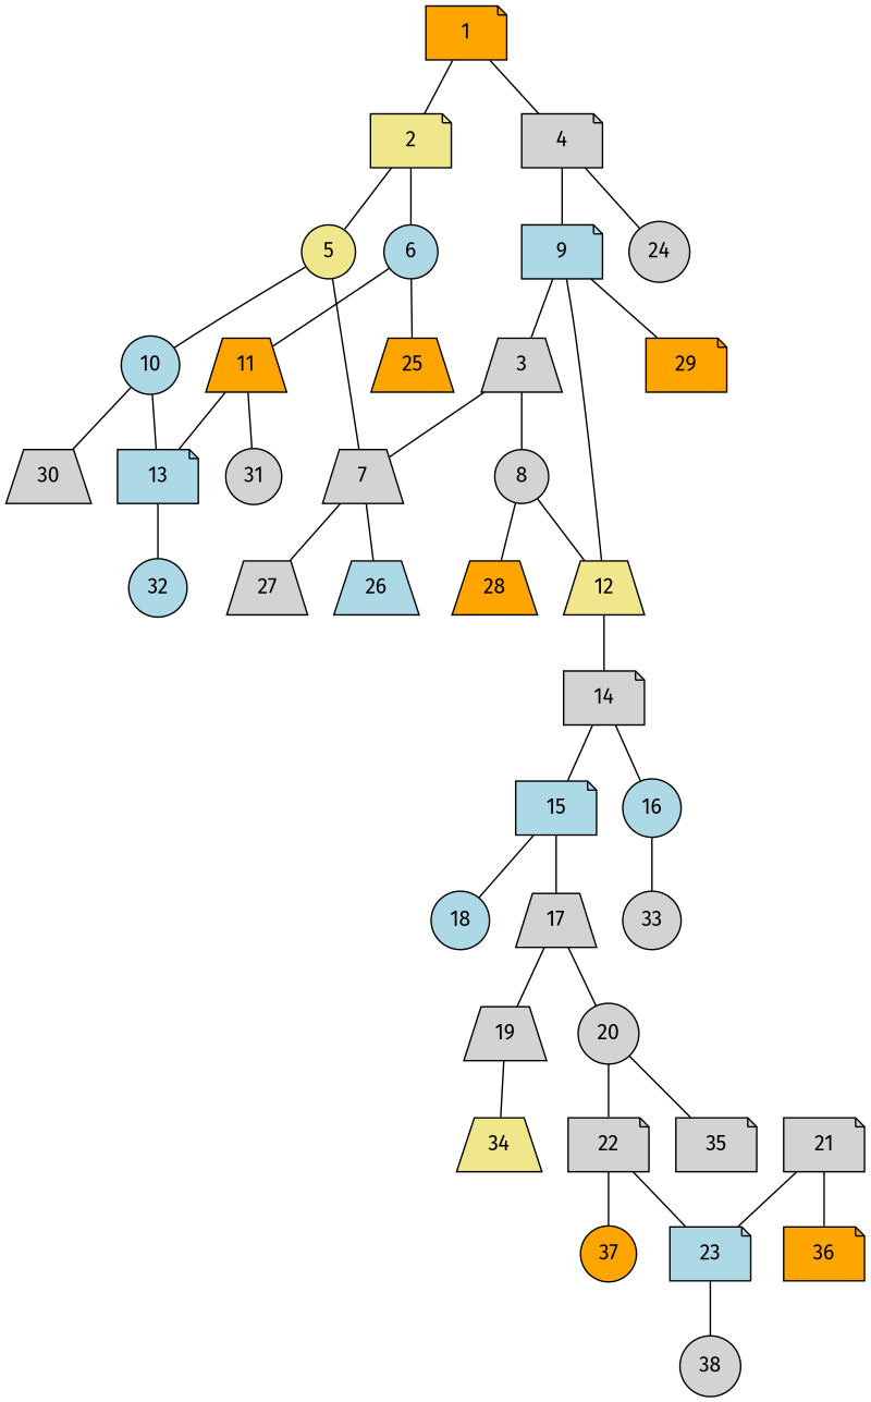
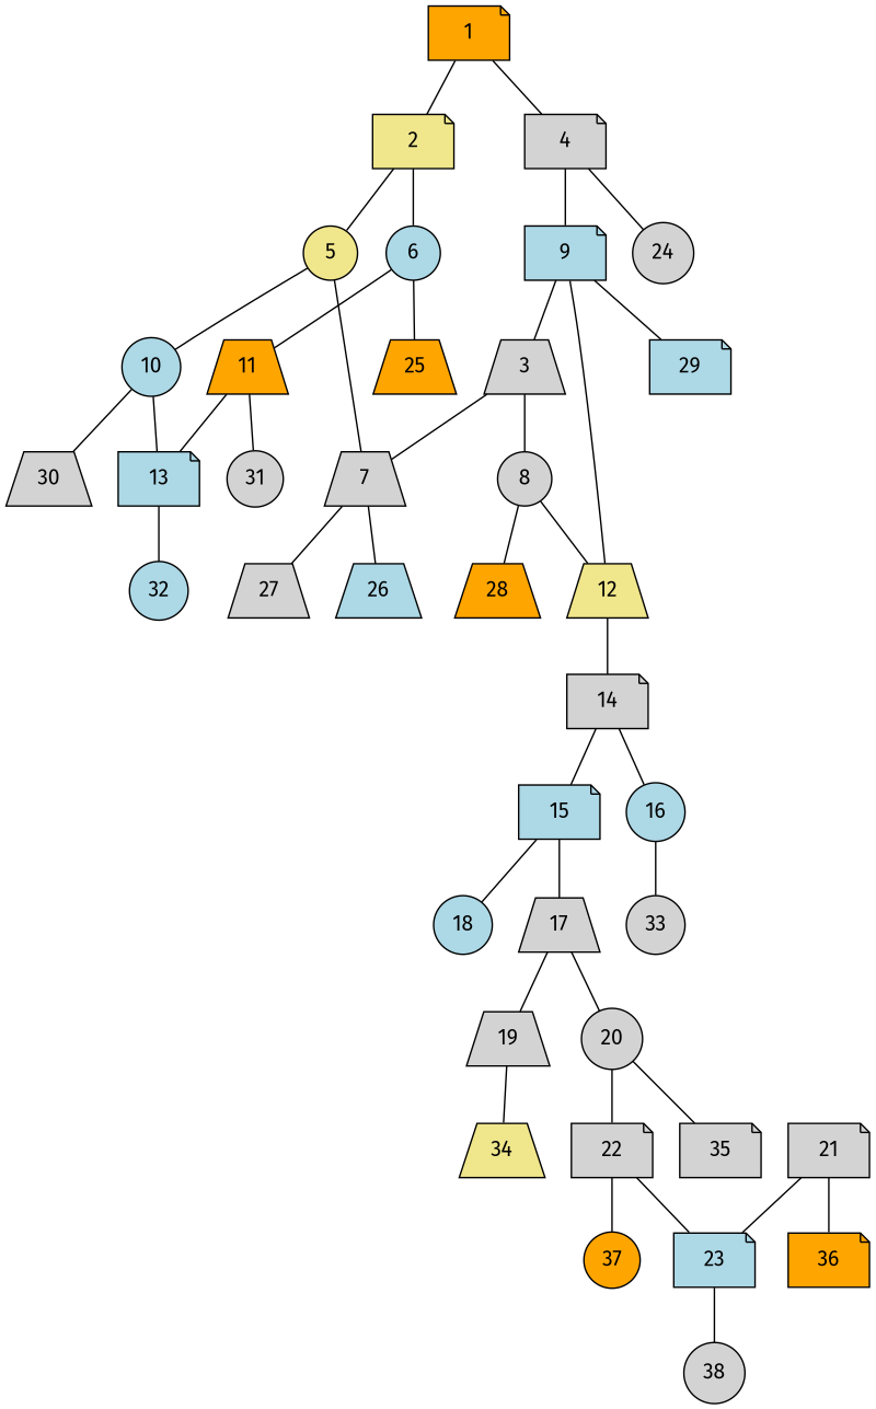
  graph {
    fontname="Fira Sans"
    node [chem=C fillcolor=lightgrey fontname="Fira Sans" shape=note style=filled]
    edge [fontname="Fira Sans" valence=1]
    1 [fillcolor=orange]
    2 [fillcolor=khaki]
    4
    5 [fillcolor=khaki shape=circle]
    6 [fillcolor=lightblue shape=circle]
    3 [shape=trapezium]
    7 [shape=trapezium]
    8 [shape=circle]
    9 [fillcolor=lightblue]
    24 [chem=H shape=circle]
    10 [fillcolor=lightblue shape=circle]
    11 [fillcolor=orange shape=trapezium]
    25 [chem=H fillcolor=orange shape=trapezium]
    26 [chem=H fillcolor=lightblue shape=trapezium]
    27 [chem=H shape=trapezium]
    12 [fillcolor=khaki shape=trapezium]
    28 [chem=H fillcolor=orange shape=trapezium]
-   29 [chem=H fillcolor=orange]
+   29 [chem=H fillcolor=lightblue]
    13 [fillcolor=lightblue]
    30 [chem=H shape=trapezium]
    31 [chem=H shape=circle]
    14 [chem=N]
    32 [chem=H fillcolor=lightblue shape=circle]
    15 [fillcolor=lightblue]
    16 [chem=O fillcolor=lightblue shape=circle]
    17 [shape=trapezium]
    18 [chem=O fillcolor=lightblue shape=circle]
    33 [chem=H shape=circle]
    19 [shape=trapezium]
    20 [shape=circle]
    34 [chem=H fillcolor=khaki shape=trapezium]
    22
    35 [chem=H]
    23 [fillcolor=lightblue]
    21
    36 [chem=H fillcolor=orange]
    37 [chem=H fillcolor=orange shape=circle]
    38 [chem=H shape=circle]
    1 -- 2
    1 -- 4 [valence=2]
    2 -- 5
    2 -- 6 [valence=2]
    4 -- 9
    4 -- 24
    5 -- 7
    5 -- 10 [valence=2]
    6 -- 11
    6 -- 25
    3 -- 7
    3 -- 8 [valence=2]
    7 -- 26
    7 -- 27
    8 -- 12
    8 -- 28
    9 -- 3
    9 -- 12 [valence=2]
    9 -- 29
    10 -- 13
    10 -- 30
    11 -- 13 [valence=2]
    11 -- 31
    12 -- 14
    13 -- 32
    14 -- 15
    14 -- 16
    15 -- 17
    15 -- 18 [valence=2]
    16 -- 33
    17 -- 19
    17 -- 20 [valence=2]
    19 -- 34
    20 -- 22
    20 -- 35
    22 -- 23 [valence=2]
    22 -- 37
    23 -- 38
    21 -- 23
    21 -- 36
  }
